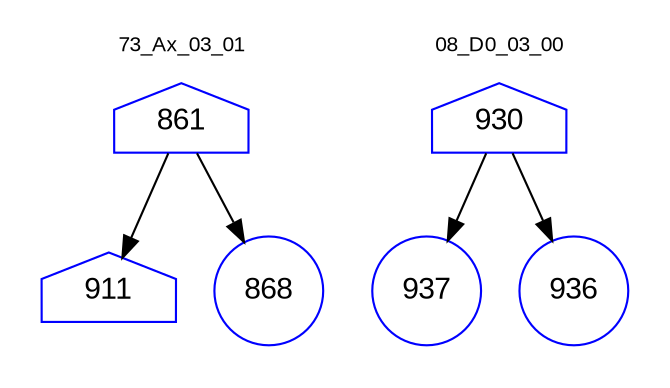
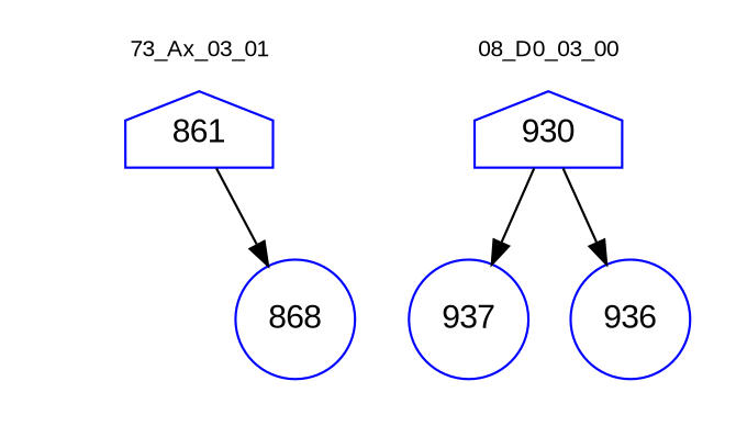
  digraph {
    fontname="Liberation Sans"
    node [color=blue fontname="Liberation Sans" shape=house]
    edge [color=black fontname="Liberation Sans"]
    n1 [label=861]
-   n2 [label=911]
    n3 [label=868 shape=circle]
    n4 [label=930]
    n5 [label=937 shape=circle]
    n6 [label=936 shape=circle]
    subgraph cluster_1 {
      color=white
      fontsize=10
      label="73_Ax_03_01"
      n1
-     n2
      n3
    }
    subgraph cluster_2 {
      color=white
      fontsize=10
      label="08_D0_03_00"
      n4
      n5
      n6
    }
-   n1 -> n2
    n1 -> n3
    n4 -> n5
    n4 -> n6
  }
